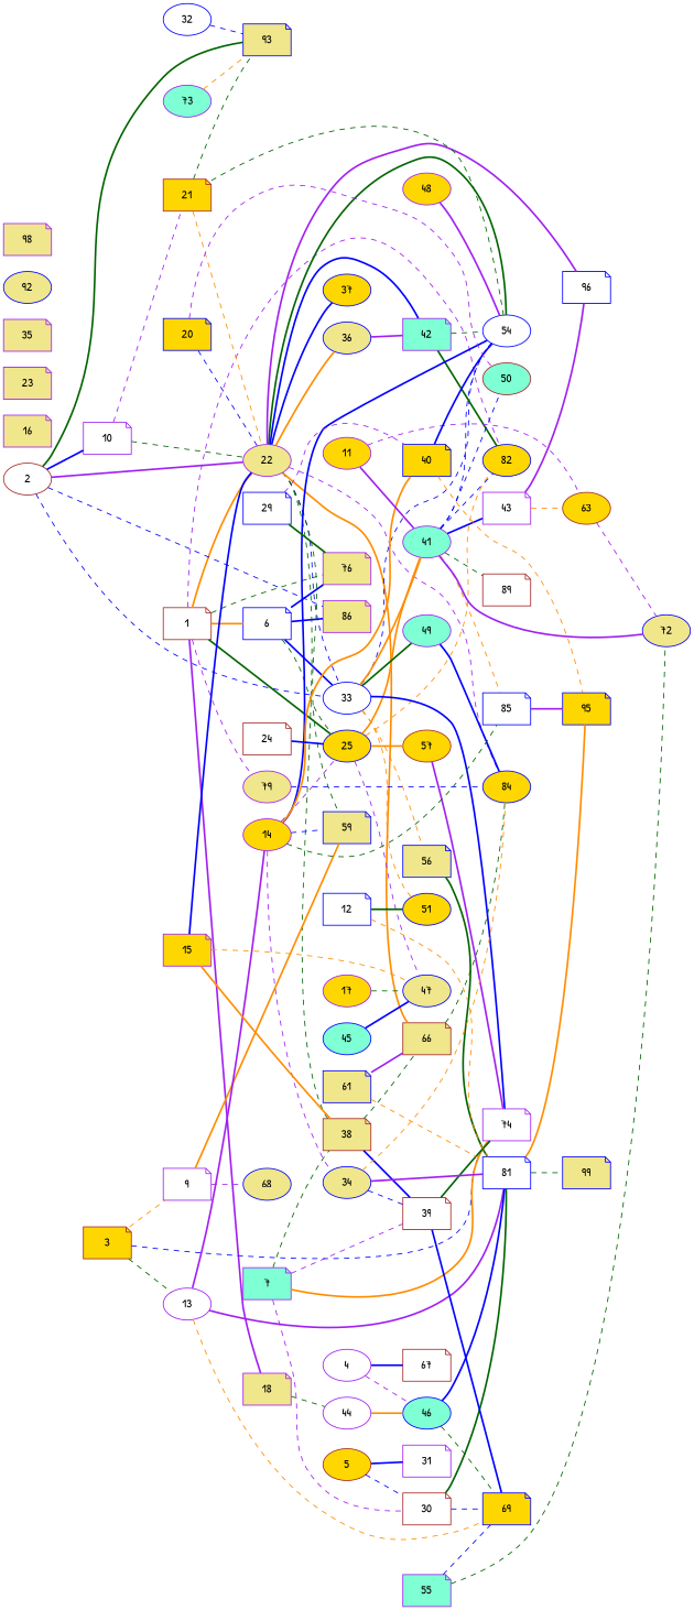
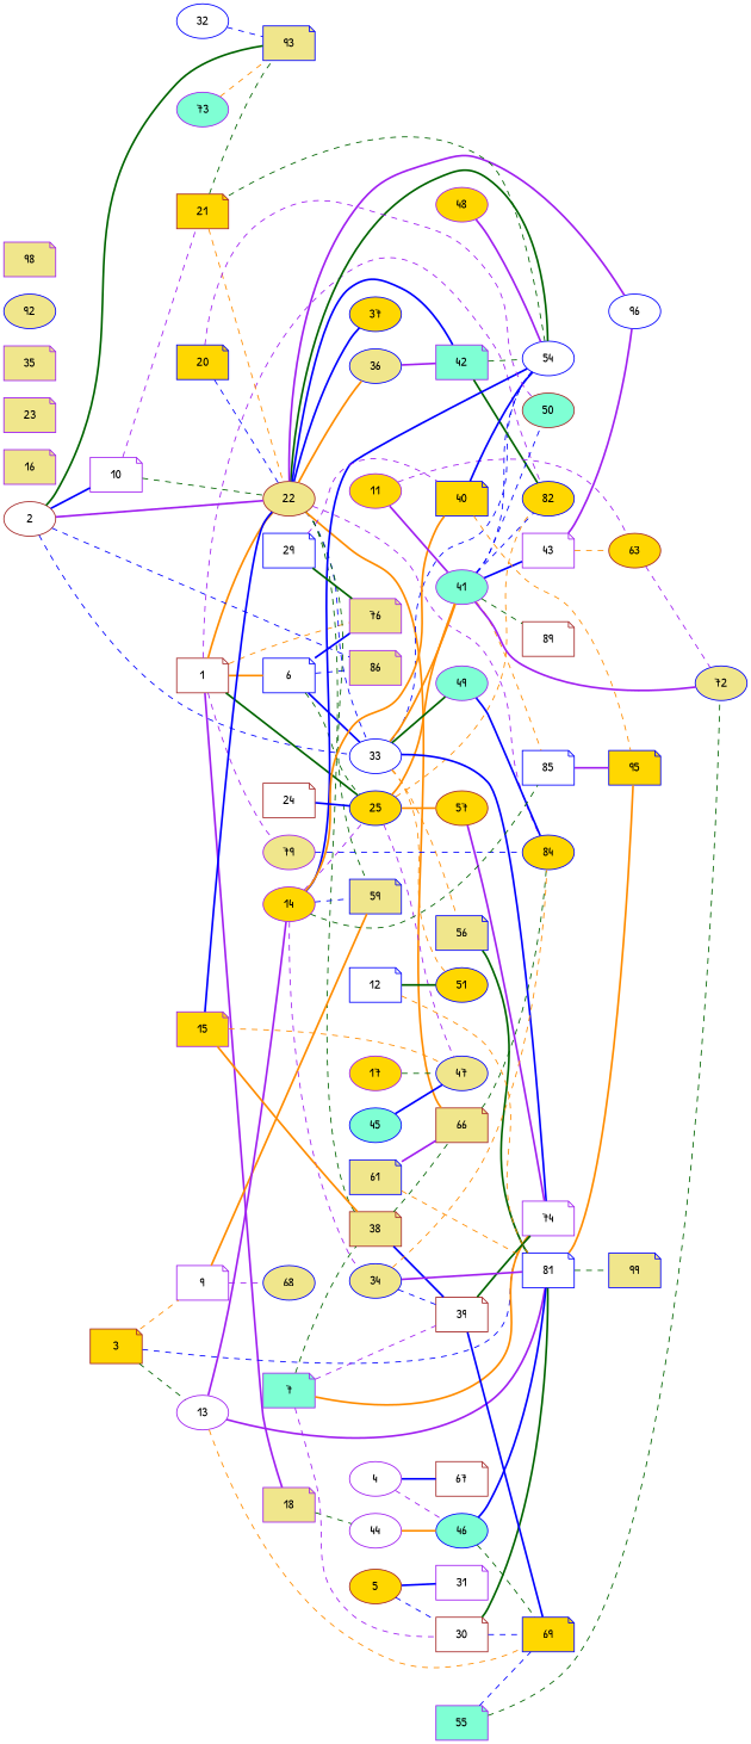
  graph {
    fontname="Patrick Hand"
    rankdir=LR
    node [color=blue fillcolor=white fontname="Patrick Hand" shape=note style=filled]
    edge [color=blue fontname="Patrick Hand" style=dashed]
    1 [color=brown super="+105"]
    6 [super="+53"]
    18 [color=purple fillcolor=khaki]
-   22 [color=purple fillcolor=khaki shape=ellipse super="+27+100"]
+   22 [color=brown fillcolor=khaki shape=ellipse super="+27+100"]
    25 [fillcolor=gold shape=ellipse super="+26+60"]
    n6 [color=purple fillcolor=khaki label=79 shape=ellipse]
    76 [color=purple fillcolor=khaki]
    82 [fillcolor=gold shape=ellipse super="+103"]
    33 [shape=ellipse super="+64+87"]
    86 [color=purple fillcolor=khaki]
    44 [color=purple shape=ellipse]
    38 [color=brown fillcolor=khaki super="+62"]
    59 [fillcolor=khaki]
    54 [shape=ellipse super="+97"]
    36 [fillcolor=khaki shape=ellipse]
    37 [fillcolor=gold shape=ellipse]
    42 [color=purple fillcolor=aquamarine]
    66 [color=brown fillcolor=khaki]
    84 [fillcolor=gold shape=ellipse]
-   96
+   96 [shape=ellipse]
    41 [color=purple fillcolor=aquamarine shape=ellipse super="+102+65"]
    47 [fillcolor=khaki shape=ellipse super="+78"]
    57 [color=brown fillcolor=gold shape=ellipse]
    2 [color=brown shape=ellipse super="+79+8"]
    10 [color=purple]
    93 [fillcolor=khaki]
    21 [color=brown fillcolor=gold]
    74 [color=purple]
    51 [fillcolor=gold shape=ellipse]
    49 [color=purple fillcolor=aquamarine shape=ellipse]
    56 [fillcolor=khaki]
    3 [color=brown fillcolor=gold]
    9 [color=purple]
    13 [color=purple shape=ellipse]
    68 [fillcolor=khaki shape=ellipse]
    81 [super="+90"]
    14 [color=purple fillcolor=gold shape=ellipse super="+77"]
    69 [fillcolor=gold]
    4 [color=purple shape=ellipse]
    46 [fillcolor=aquamarine shape=ellipse]
    67 [color=brown]
    30 [color=brown super="+71"]
    5 [color=brown fillcolor=gold shape=ellipse]
    31 [color=purple]
    7 [color=purple fillcolor=aquamarine super="+83+19"]
    39 [color=brown super="+52"]
    85
    50 [color=brown fillcolor=aquamarine shape=ellipse]
    43 [color=purple super="+75"]
    72 [fillcolor=khaki shape=ellipse]
    89 [color=brown]
    11 [color=purple fillcolor=gold shape=ellipse]
    63 [color=brown fillcolor=gold shape=ellipse]
    12
    95 [fillcolor=gold]
    99 [fillcolor=khaki]
    34 [fillcolor=khaki shape=ellipse super="+58"]
    40 [fillcolor=gold]
    15 [color=purple fillcolor=gold super="+28"]
    16 [color=purple fillcolor=khaki]
    17 [color=purple fillcolor=gold shape=ellipse]
    20 [fillcolor=gold]
    23 [color=purple fillcolor=khaki]
    24 [color=brown]
    29
    32 [shape=ellipse]
    35 [color=purple fillcolor=khaki]
    45 [fillcolor=aquamarine shape=ellipse]
    48 [color=purple fillcolor=gold shape=ellipse]
    55 [color=purple fillcolor=aquamarine]
    61 [fillcolor=khaki]
    73 [color=purple fillcolor=aquamarine shape=ellipse]
    92 [fillcolor=khaki shape=ellipse]
    98 [color=purple fillcolor=khaki]
    1 -- 6 [color=darkorange style=bold]
    1 -- 18 [color=purple style=bold]
    1 -- 22 [color=darkorange style=bold]
    1 -- 25 [color=darkgreen style=bold]
    1 -- n6 [color=purple]
-   1 -- 76 [color=darkgreen]
+   1 -- 76 [color=darkorange]
    1 -- 82 [color=purple]
    6 -- 25 [color=darkgreen]
    6 -- 76 [style=bold]
    6 -- 33 [style=bold]
-   6 -- 86 [style=bold]
+   6 -- 86
    18 -- 44 [color=darkgreen]
    22 -- 33
    22 -- 38 [color=darkgreen]
    22 -- 59 [color=darkgreen]
    22 -- 54 [color=darkgreen style=bold]
    22 -- 36 [color=darkorange style=bold]
    22 -- 37 [style=bold]
    22 -- 42 [style=bold]
    22 -- 66 [color=darkorange style=bold weight=2]
    22 -- 84 [color=purple]
    22 -- 96 [color=purple style=bold]
    25 -- 82 [color=darkorange]
    25 -- 41 [color=darkorange style=bold weight=2]
    25 -- 47 [color=purple]
    25 -- 57 [color=darkorange style=bold]
    n6 -- 84
    33 -- 54
    33 -- 41 [color=darkorange style=bold]
    33 -- 74 [style=bold]
    33 -- 51 [color=darkorange]
    33 -- 49 [color=darkgreen style=bold]
    33 -- 56 [color=darkorange]
    44 -- 46 [color=darkorange style=bold]
    38 -- 66 [color=darkgreen]
    38 -- 39 [style=bold]
    36 -- 42 [color=purple style=bold]
    42 -- 82 [color=darkgreen style=bold]
    42 -- 54 [color=darkgreen]
    66 -- 84 [color=darkgreen]
    41 -- 82
    41 -- 54
    41 -- 85 [color=darkorange]
    41 -- 50
    41 -- 43 [style=bold]
    41 -- 72 [color=purple style=bold]
    41 -- 89 [color=darkgreen]
    57 -- 74 [color=purple style=bold]
    2 -- 22 [color=purple style=bold weight=2]
    2 -- 33
    2 -- 86
    2 -- 10 [style=bold]
    2 -- 93 [color=darkgreen style=bold]
    10 -- 22 [color=darkgreen weight=2]
    10 -- 21 [color=purple]
    21 -- 22 [color=darkorange]
    21 -- 54 [color=darkgreen]
    21 -- 93 [color=darkgreen]
    49 -- 84 [style=bold]
    56 -- 81 [color=darkgreen style=bold]
    3 -- 74
    3 -- 9 [color=darkorange]
    3 -- 13 [color=darkgreen]
    9 -- 59 [color=darkorange style=bold]
    9 -- 68 [color=purple]
    13 -- 81 [color=purple style=bold]
    13 -- 14 [color=purple style=bold]
    13 -- 69 [color=darkorange]
    81 -- 95 [color=darkorange style=bold]
    81 -- 99 [color=darkgreen]
    14 -- 25 [color=purple]
    14 -- 59
    14 -- 54 [style=bold]
    14 -- 85 [color=darkgreen]
    14 -- 34 [color=purple]
    14 -- 40 [color=darkorange style=bold]
    4 -- 46 [color=purple]
    4 -- 67 [style=bold]
    46 -- 81 [style=bold]
    46 -- 69 [color=darkgreen]
    30 -- 81 [color=darkgreen style=bold]
    30 -- 69
    5 -- 30
    5 -- 31 [style=bold]
    7 -- 38 [color=darkgreen]
    7 -- 74 [color=darkorange style=bold]
    7 -- 30 [color=purple]
    7 -- 39 [color=purple]
    39 -- 74 [color=darkgreen style=bold]
    39 -- 69 [style=bold]
    85 -- 95 [color=purple style=bold]
    43 -- 96 [color=purple style=bold]
    43 -- 63 [color=darkorange]
    11 -- 41 [color=purple style=bold]
    11 -- 63 [color=purple]
    63 -- 72 [color=purple]
    12 -- 51 [color=darkgreen style=bold]
    12 -- 81 [color=darkorange]
    34 -- 84 [color=darkorange]
    34 -- 81 [color=purple style=bold]
    34 -- 39
    40 -- 54 [style=bold]
    40 -- 95 [color=darkorange]
    15 -- 22 [style=bold]
    15 -- 38 [color=darkorange style=bold]
    15 -- 47 [color=darkorange]
    17 -- 47 [color=darkgreen]
    20 -- 22
    20 -- 50 [color=purple]
    24 -- 25 [style=bold]
    29 -- 76 [color=darkgreen style=bold]
    29 -- 40 [color=purple]
    32 -- 93
    45 -- 47 [style=bold]
    48 -- 54 [color=purple style=bold]
    55 -- 69
    55 -- 72 [color=darkgreen]
    61 -- 66 [color=purple style=bold]
    61 -- 81 [color=darkorange]
    73 -- 93 [color=darkorange]
  }
